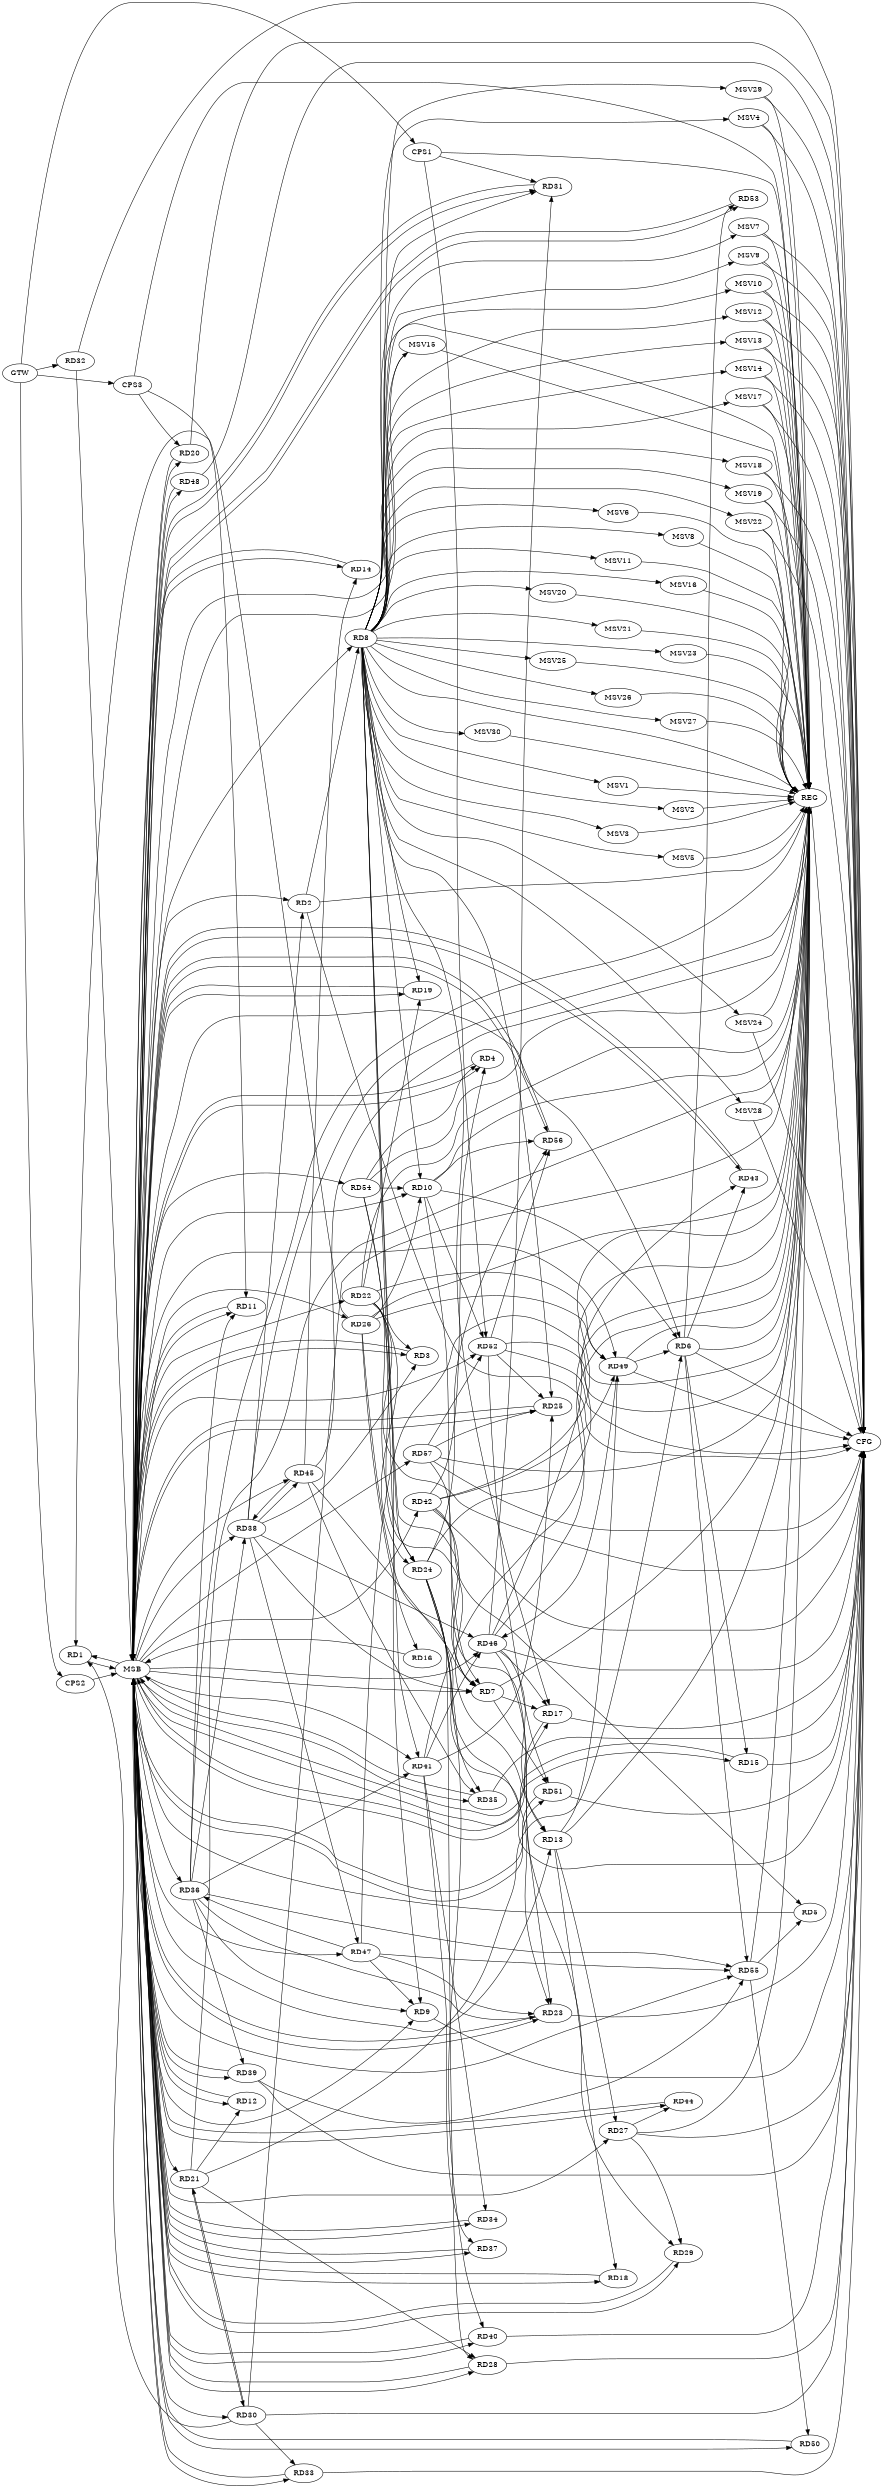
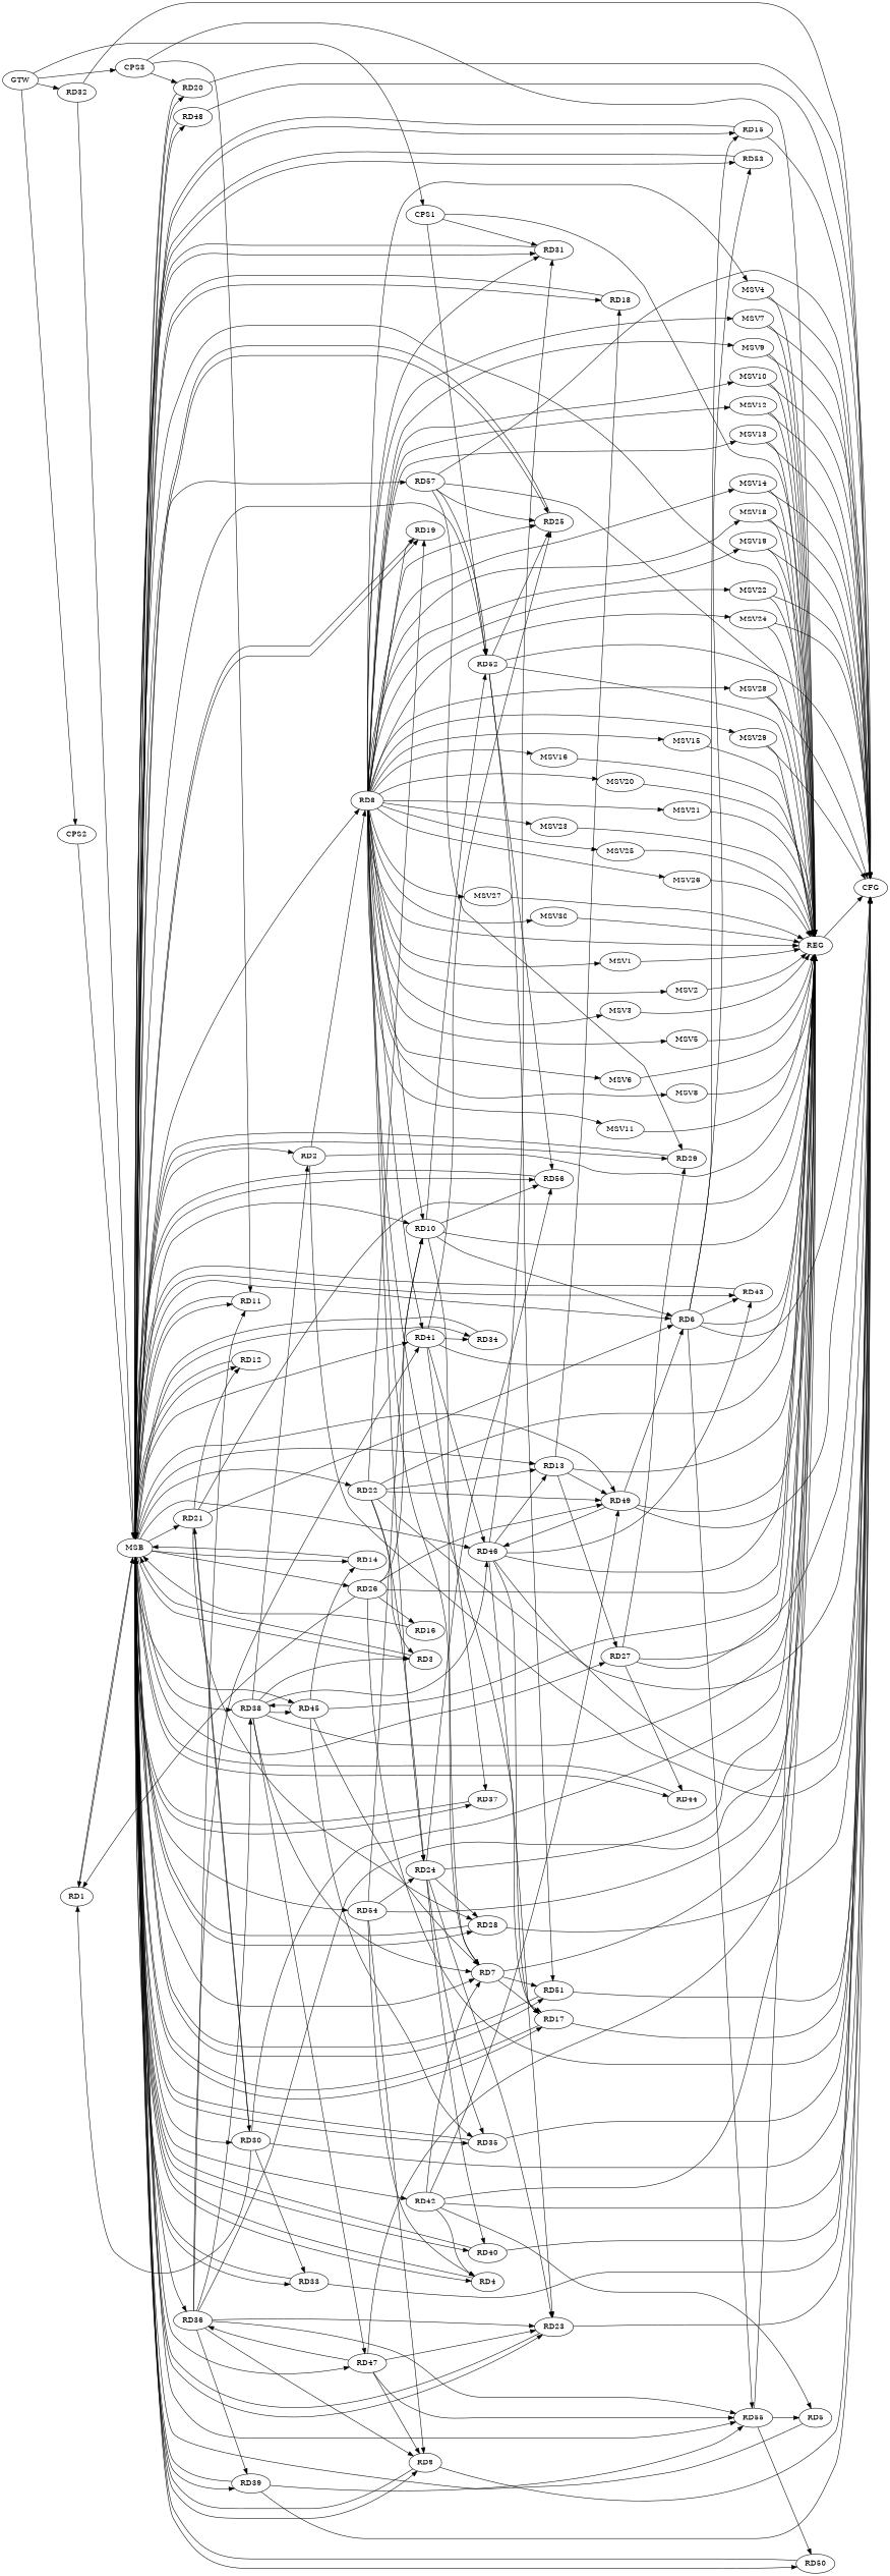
  strict digraph {
    rankdir=LR
    n1 [label=RD1]
    n2 [label=MSB]
    n3 [label=RD2]
    n4 [label=RD8]
    n5 [label=REG]
    n6 [label=RD3]
    n7 [label=RD4]
    n8 [label=RD6]
    n9 [label=RD15]
    n10 [label=RD43]
    n11 [label=RD53]
    n12 [label=RD55]
    n13 [label=RD7]
    n14 [label=RD17]
    n15 [label=RD51]
    n16 [label=RD10]
    n17 [label=RD19]
    n18 [label=RD25]
    n19 [label=RD31]
    n20 [label=RD41]
    n21 [label=RD9]
    n22 [label=RD52]
    n23 [label=RD56]
    n24 [label=RD11]
    n25 [label=RD12]
    n26 [label=RD13]
    n27 [label=RD18]
    n28 [label=RD27]
    n29 [label=RD49]
    n30 [label=RD14]
    n31 [label=RD20]
    n32 [label=RD21]
    n33 [label=RD28]
    n34 [label=RD30]
    n35 [label=RD22]
    n36 [label=RD23]
    n37 [label=RD35]
    n38 [label=RD40]
    n39 [label=RD26]
    n40 [label=RD29]
    n41 [label=RD44]
    n42 [label=RD33]
    n43 [label=RD34]
    n44 [label=RD36]
    n45 [label=RD38]
    n46 [label=RD39]
    n47 [label=RD37]
    n48 [label=RD45]
    n49 [label=RD46]
    n50 [label=RD47]
    n51 [label=RD42]
    n52 [label=RD48]
    n53 [label=RD50]
    n54 [label=RD54]
    n55 [label=RD57]
    n56 [label=CFG]
    n57 [label=RD24]
    n58 [label=MSV1]
    n59 [label=MSV2]
    n60 [label=MSV3]
    n61 [label=MSV4]
    n62 [label=MSV5]
    n63 [label=MSV6]
    n64 [label=MSV7]
    n65 [label=MSV8]
    n66 [label=MSV9]
    n67 [label=MSV10]
    n68 [label=MSV11]
    n69 [label=MSV12]
    n70 [label=MSV13]
    n71 [label=MSV14]
    n72 [label=MSV15]
    n73 [label=MSV16]
-   n74 [label=MSV17]
    n75 [label=MSV18]
    n76 [label=MSV19]
    n77 [label=MSV20]
    n78 [label=MSV21]
    n79 [label=MSV22]
    n80 [label=MSV23]
    n81 [label=MSV24]
    n82 [label=MSV25]
    n83 [label=MSV26]
    n84 [label=MSV27]
    n85 [label=MSV28]
    n86 [label=MSV29]
    n87 [label=MSV30]
    n88 [label=RD5]
    n89 [label=RD16]
    n90 [label=RD32]
    n91 [label=CPS1]
    n92 [label=CPS2]
    n93 [label=CPS3]
    n94 [label=GTW]
    n1 -> n2
    n2 -> n1
    n2 -> n3
    n2 -> n4
    n2 -> n5
    n2 -> n6
    n2 -> n7
    n2 -> n8
    n2 -> n9
    n2 -> n10
    n2 -> n11
    n2 -> n12
    n2 -> n13
    n2 -> n14
    n2 -> n15
    n2 -> n16
    n2 -> n17
    n2 -> n18
    n2 -> n19
    n2 -> n20
    n2 -> n21
    n2 -> n22
    n2 -> n23
    n2 -> n24
    n2 -> n25
    n2 -> n26
    n2 -> n27
    n2 -> n28
    n2 -> n29
    n2 -> n30
    n2 -> n31
    n2 -> n32
    n2 -> n33
    n2 -> n34
    n2 -> n35
    n2 -> n36
    n2 -> n37
    n2 -> n38
    n2 -> n39
    n2 -> n40
    n2 -> n41
    n2 -> n42
    n2 -> n43
    n2 -> n44
    n2 -> n45
    n2 -> n46
    n2 -> n47
    n2 -> n48
    n2 -> n49
    n2 -> n50
    n2 -> n51
    n2 -> n52
    n2 -> n53
    n2 -> n54
    n2 -> n55
    n3 -> n4
    n3 -> n5
    n3 -> n56
    n4 -> n5
    n4 -> n13
    n4 -> n14
    n4 -> n16
    n4 -> n17
    n4 -> n18
    n4 -> n19
    n4 -> n20
    n4 -> n57
    n4 -> n58
    n4 -> n59
    n4 -> n60
    n4 -> n61
    n4 -> n62
    n4 -> n63
    n4 -> n64
    n4 -> n65
    n4 -> n66
    n4 -> n67
    n4 -> n68
    n4 -> n69
    n4 -> n70
    n4 -> n71
    n4 -> n72
    n4 -> n73
-   n4 -> n74
    n4 -> n75
    n4 -> n76
    n4 -> n77
    n4 -> n78
    n4 -> n79
    n4 -> n80
    n4 -> n81
    n4 -> n82
    n4 -> n83
    n4 -> n84
    n4 -> n85
    n4 -> n86
    n4 -> n87
    n5 -> n56
    n6 -> n2
    n7 -> n2
    n8 -> n5
    n8 -> n9
    n8 -> n10
    n8 -> n11
    n8 -> n12
    n8 -> n56
    n9 -> n2
    n9 -> n56
    n10 -> n2
    n11 -> n2
    n12 -> n5
    n12 -> n53
    n12 -> n88
    n13 -> n5
    n13 -> n14
    n13 -> n15
    n14 -> n2
    n14 -> n56
    n15 -> n2
    n15 -> n56
    n16 -> n5
    n16 -> n8
    n16 -> n13
    n16 -> n22
    n16 -> n23
    n17 -> n2
    n18 -> n2
    n19 -> n2
    n20 -> n5
    n20 -> n18
    n20 -> n43
    n20 -> n47
    n20 -> n49
-   n72 -> n2
+   n21 -> n2
    n21 -> n56
    n22 -> n5
    n22 -> n15
    n22 -> n18
    n22 -> n23
    n22 -> n56
    n23 -> n2
    n24 -> n2
    n25 -> n2
    n26 -> n5
    n26 -> n27
    n26 -> n28
    n26 -> n29
    n27 -> n2
    n28 -> n5
    n28 -> n40
    n28 -> n41
    n28 -> n56
    n29 -> n5
    n29 -> n8
    n29 -> n49
    n29 -> n56
    n30 -> n2
    n31 -> n2
    n31 -> n56
    n32 -> n5
    n32 -> n8
    n32 -> n25
    n32 -> n33
    n32 -> n34
    n33 -> n2
    n33 -> n56
    n34 -> n1
    n34 -> n5
    n34 -> n32
    n34 -> n42
    n34 -> n56
    n35 -> n5
    n35 -> n6
    n35 -> n17
    n35 -> n26
    n35 -> n29
    n35 -> n56
    n35 -> n57
    n36 -> n2
    n36 -> n56
    n37 -> n2
    n37 -> n56
    n38 -> n2
    n38 -> n56
    n39 -> n1
    n39 -> n5
    n39 -> n16
    n39 -> n29
    n39 -> n56
    n39 -> n89
    n40 -> n2
    n41 -> n2
    n42 -> n2
    n42 -> n56
    n43 -> n2
    n44 -> n5
    n44 -> n12
    n44 -> n20
    n44 -> n21
    n44 -> n24
    n44 -> n36
    n44 -> n45
    n44 -> n46
    n45 -> n3
    n45 -> n5
    n45 -> n6
    n45 -> n13
    n45 -> n48
    n45 -> n49
    n45 -> n50
    n46 -> n2
    n46 -> n12
    n46 -> n56
    n47 -> n2
    n48 -> n5
    n48 -> n13
    n48 -> n30
    n48 -> n37
    n48 -> n45
    n49 -> n5
    n49 -> n10
    n49 -> n14
    n49 -> n19
    n49 -> n26
    n49 -> n36
    n49 -> n56
    n50 -> n5
    n50 -> n12
    n50 -> n21
    n50 -> n36
    n50 -> n44
    n51 -> n5
    n51 -> n7
    n51 -> n13
    n51 -> n29
    n51 -> n56
    n51 -> n88
    n52 -> n2
    n52 -> n56
    n53 -> n2
    n54 -> n5
    n54 -> n7
    n54 -> n16
    n54 -> n21
    n54 -> n57
    n55 -> n5
    n55 -> n18
    n55 -> n22
    n55 -> n40
    n55 -> n56
    n57 -> n5
    n57 -> n23
    n57 -> n33
    n57 -> n36
    n57 -> n37
    n57 -> n38
    n58 -> n5
    n59 -> n5
    n60 -> n5
    n61 -> n5
    n61 -> n56
    n62 -> n5
    n63 -> n5
    n64 -> n5
    n64 -> n56
    n65 -> n5
    n66 -> n5
    n66 -> n56
    n67 -> n5
    n67 -> n56
    n68 -> n5
    n69 -> n5
    n69 -> n56
    n70 -> n5
    n70 -> n56
    n71 -> n5
    n71 -> n56
    n72 -> n5
    n73 -> n5
-   n74 -> n5
-   n74 -> n56
    n75 -> n5
    n75 -> n56
    n76 -> n5
    n76 -> n56
    n77 -> n5
    n78 -> n5
    n79 -> n5
    n79 -> n56
    n80 -> n5
    n81 -> n5
    n81 -> n56
    n82 -> n5
    n83 -> n5
    n84 -> n5
    n85 -> n5
    n85 -> n56
    n86 -> n5
    n86 -> n56
    n87 -> n5
    n88 -> n2
    n89 -> n2
    n90 -> n2
    n90 -> n56
    n91 -> n5
    n91 -> n19
    n91 -> n22
    n92 -> n2
    n93 -> n5
    n93 -> n24
    n93 -> n31
    n94 -> n90
    n94 -> n91
    n94 -> n92
    n94 -> n93
  }
